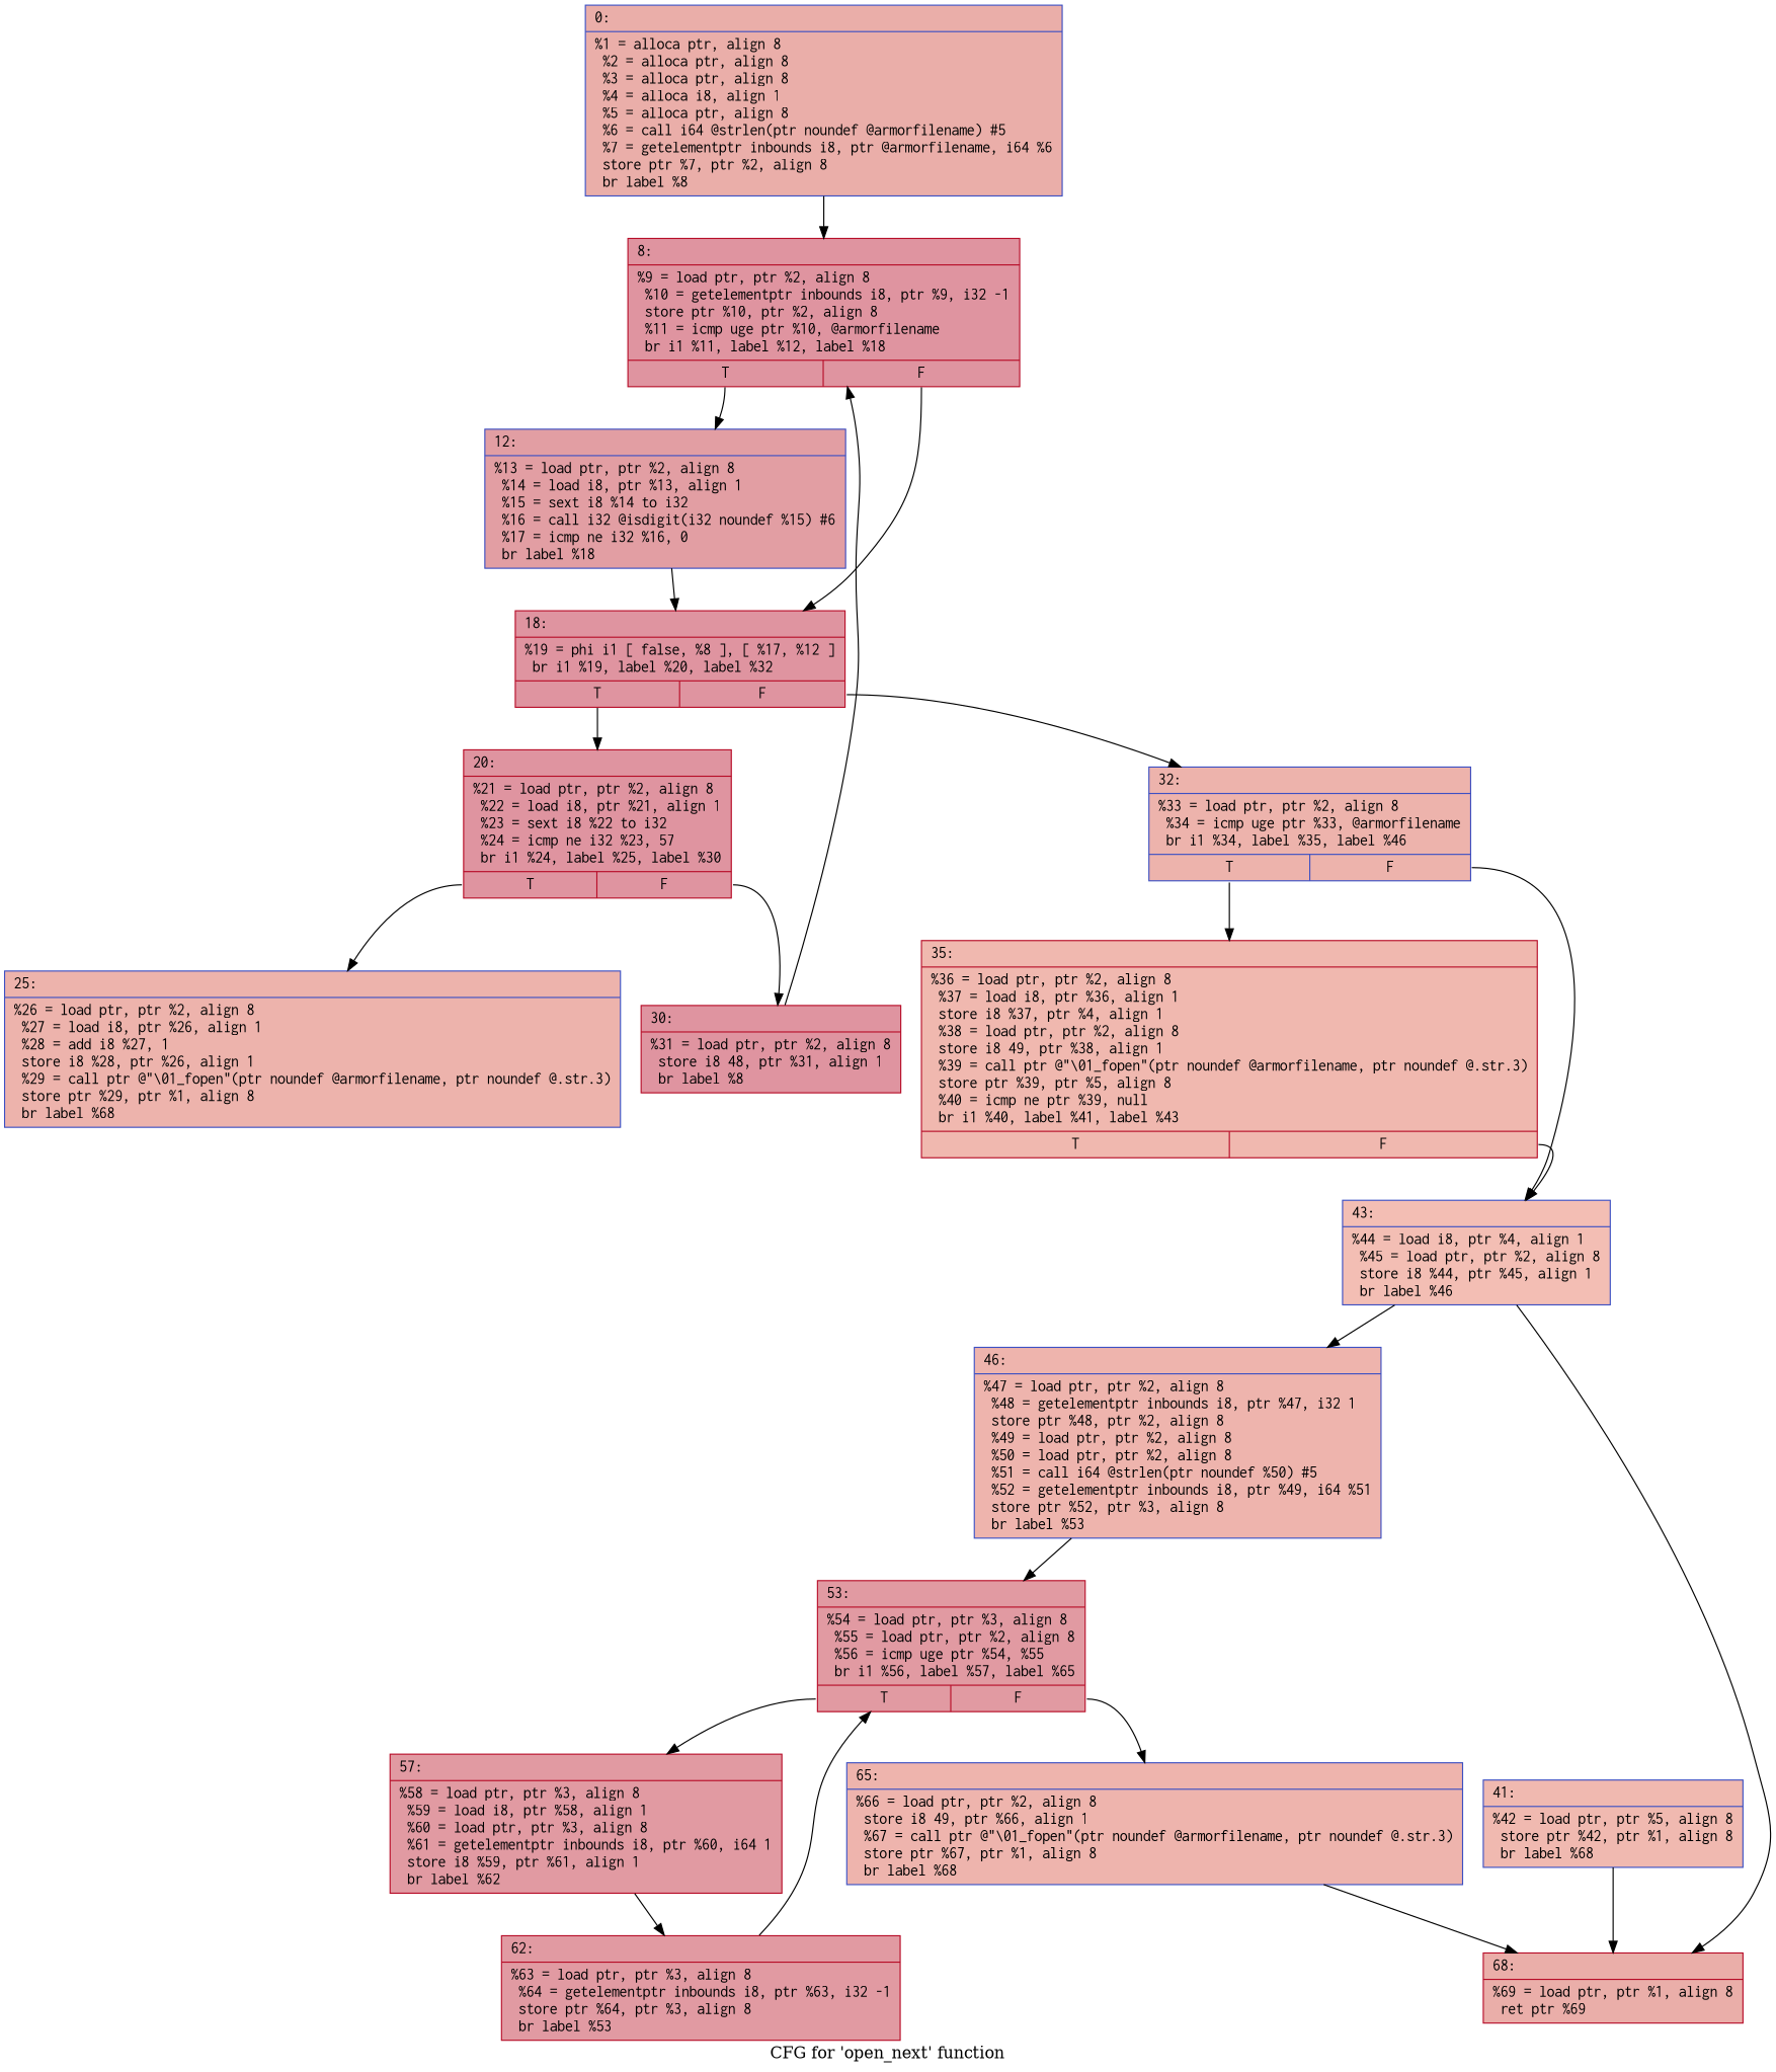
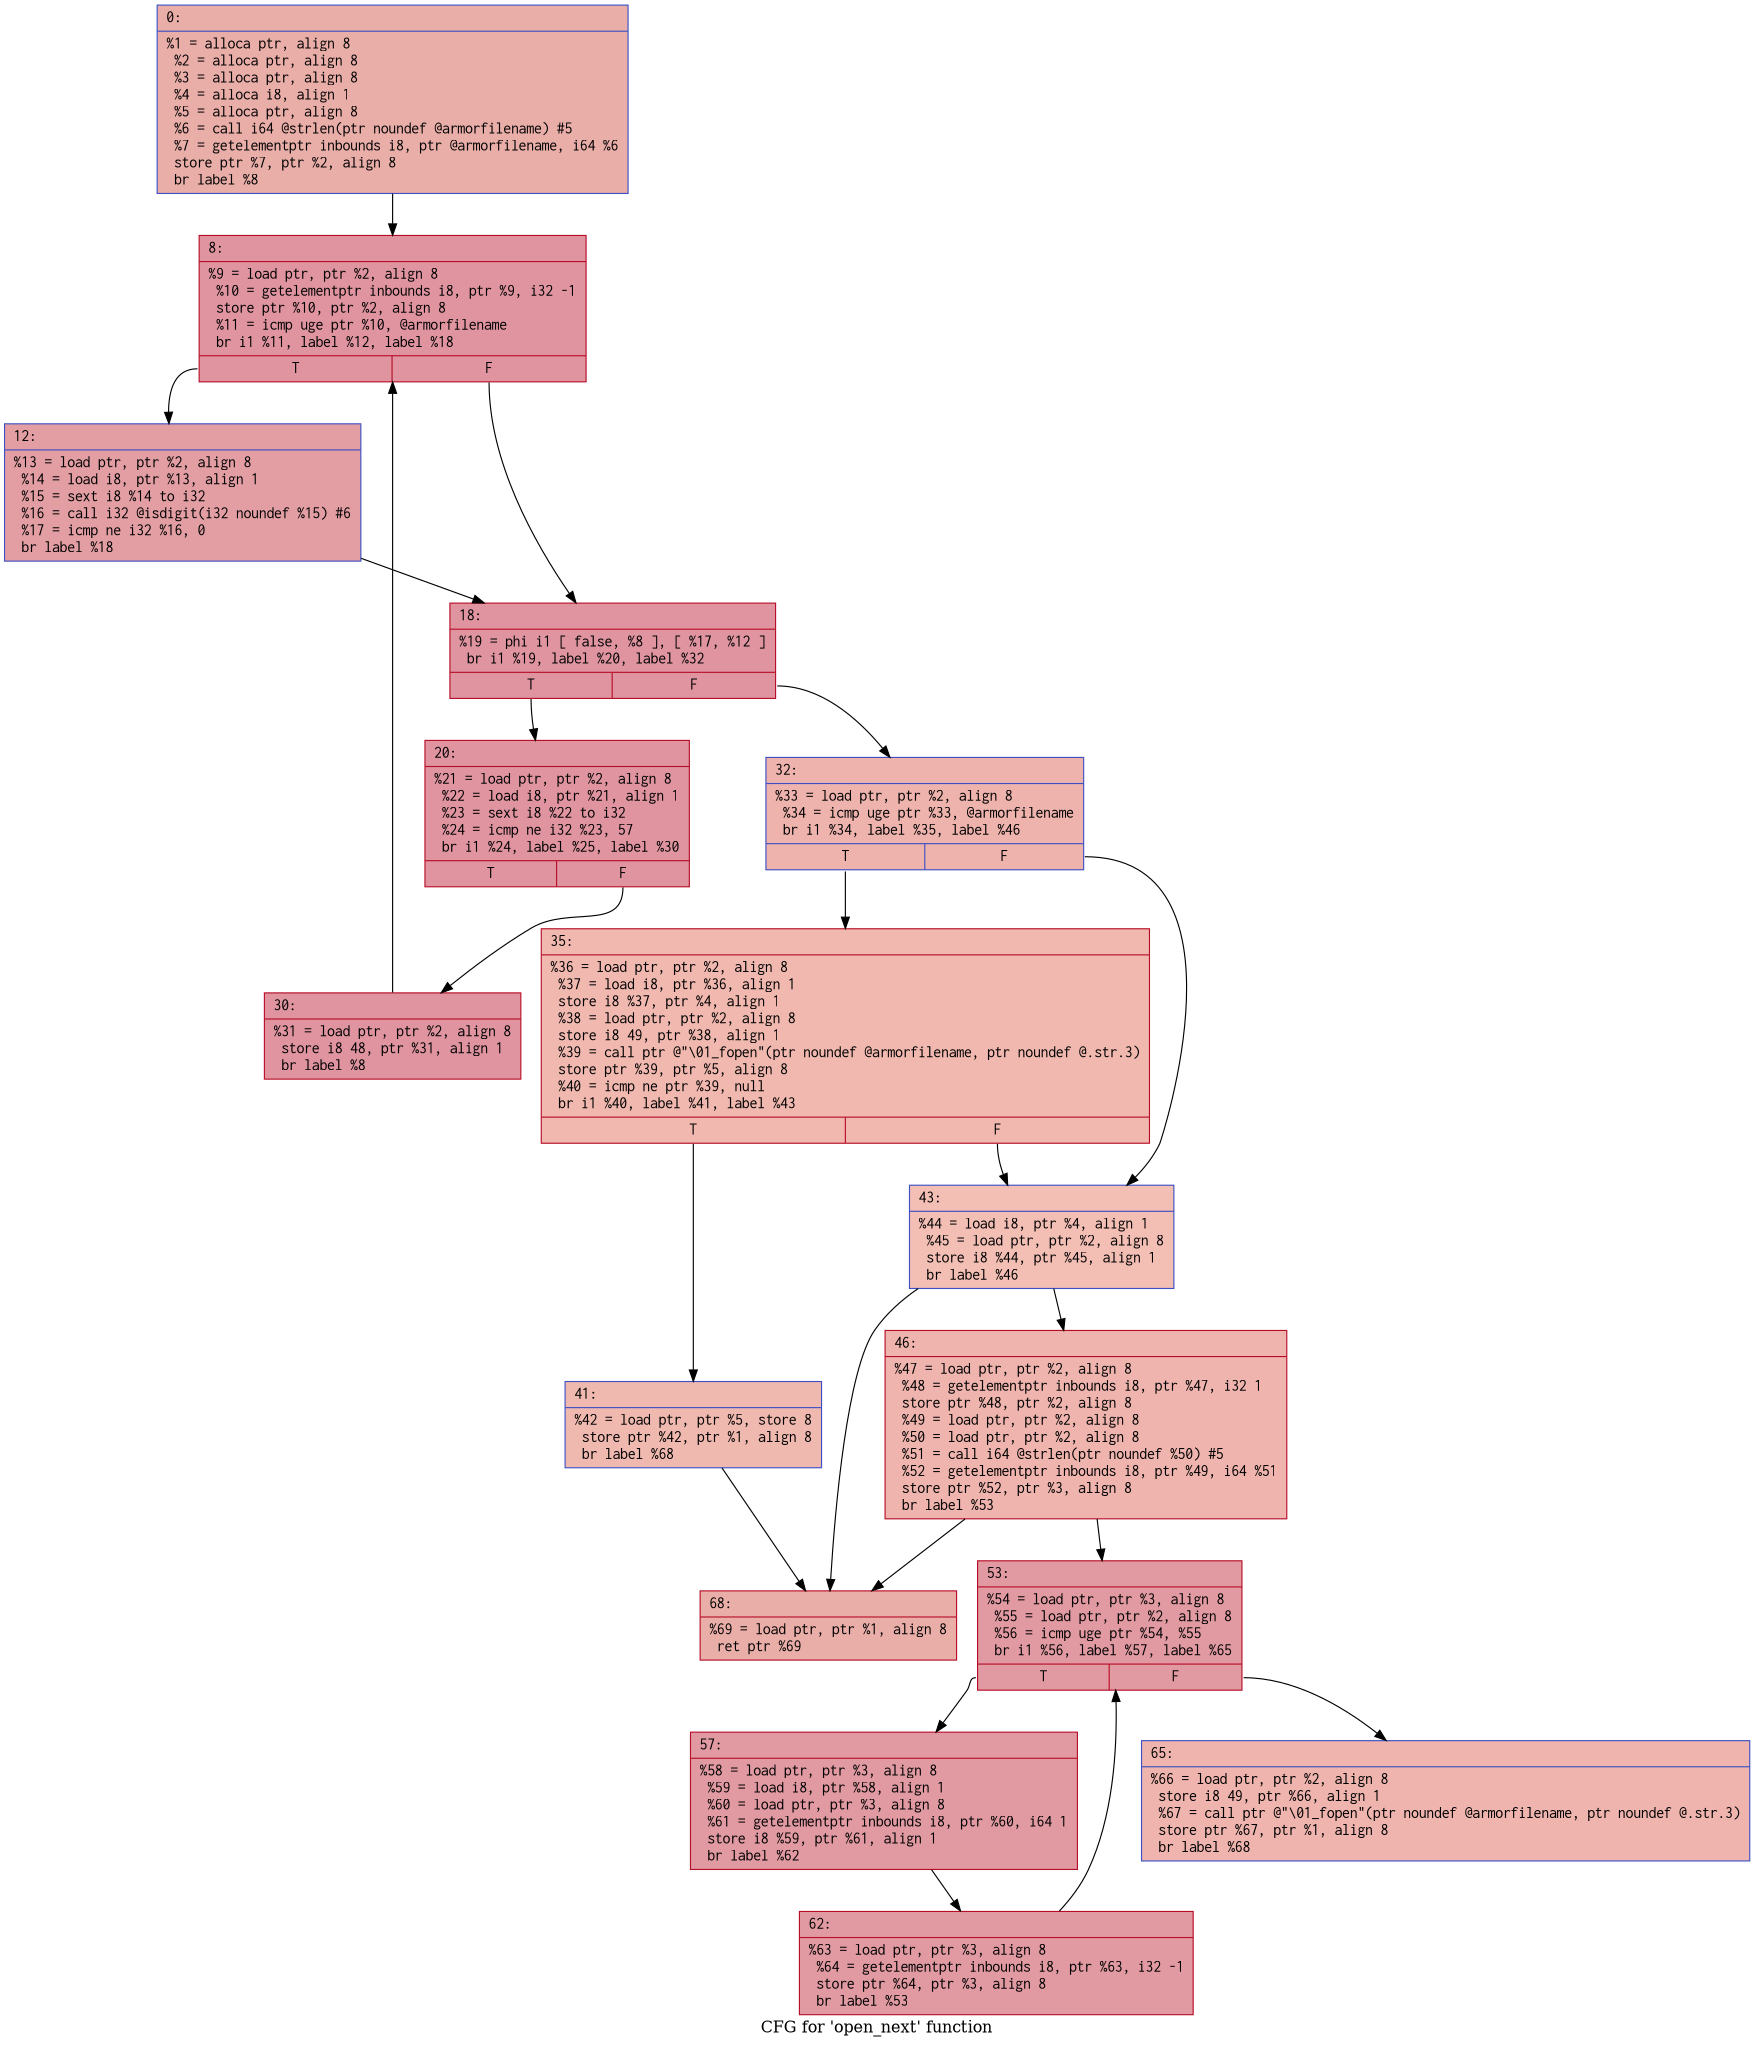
  digraph {
    label="CFG for 'open_next' function"
    node [color="#b70d28ff" fillcolor="#b70d2870" fontname=Courier shape=record style=filled]
    n1 [color="#3d50c3ff" fillcolor="#d0473d70" label="{0:\l|  %1 = alloca ptr, align 8\l  %2 = alloca ptr, align 8\l  %3 = alloca ptr, align 8\l  %4 = alloca i8, align 1\l  %5 = alloca ptr, align 8\l  %6 = call i64 @strlen(ptr noundef @armorfilename) #5\l  %7 = getelementptr inbounds i8, ptr @armorfilename, i64 %6\l  store ptr %7, ptr %2, align 8\l  br label %8\l}"]
    n2 [label="{8:\l|  %9 = load ptr, ptr %2, align 8\l  %10 = getelementptr inbounds i8, ptr %9, i32 -1\l  store ptr %10, ptr %2, align 8\l  %11 = icmp uge ptr %10, @armorfilename\l  br i1 %11, label %12, label %18\l|{<s0>T|<s1>F}}"]
    n3 [color="#3d50c3ff" fillcolor="#be242e70" label="{12:\l|  %13 = load ptr, ptr %2, align 8\l  %14 = load i8, ptr %13, align 1\l  %15 = sext i8 %14 to i32\l  %16 = call i32 @isdigit(i32 noundef %15) #6\l  %17 = icmp ne i32 %16, 0\l  br label %18\l}"]
    n4 [label="{18:\l|  %19 = phi i1 [ false, %8 ], [ %17, %12 ]\l  br i1 %19, label %20, label %32\l|{<s0>T|<s1>F}}"]
    n5 [label="{20:\l|  %21 = load ptr, ptr %2, align 8\l  %22 = load i8, ptr %21, align 1\l  %23 = sext i8 %22 to i32\l  %24 = icmp ne i32 %23, 57\l  br i1 %24, label %25, label %30\l|{<s0>T|<s1>F}}"]
    n6 [color="#3d50c3ff" fillcolor="#d6524470" label="{32:\l|  %33 = load ptr, ptr %2, align 8\l  %34 = icmp uge ptr %33, @armorfilename\l  br i1 %34, label %35, label %46\l|{<s0>T|<s1>F}}"]
-   n7 [color="#3d50c3ff" fillcolor="#d6524470" label="{25:\l|  %26 = load ptr, ptr %2, align 8\l  %27 = load i8, ptr %26, align 1\l  %28 = add i8 %27, 1\l  store i8 %28, ptr %26, align 1\l  %29 = call ptr @\"\\01_fopen\"(ptr noundef @armorfilename, ptr noundef @.str.3)\l  store ptr %29, ptr %1, align 8\l  br label %68\l}"]
    n8 [label="{30:\l|  %31 = load ptr, ptr %2, align 8\l  store i8 48, ptr %31, align 1\l  br label %8\l}"]
    n9 [fillcolor="#dc5d4a70" label="{35:\l|  %36 = load ptr, ptr %2, align 8\l  %37 = load i8, ptr %36, align 1\l  store i8 %37, ptr %4, align 1\l  %38 = load ptr, ptr %2, align 8\l  store i8 49, ptr %38, align 1\l  %39 = call ptr @\"\\01_fopen\"(ptr noundef @armorfilename, ptr noundef @.str.3)\l  store ptr %39, ptr %5, align 8\l  %40 = icmp ne ptr %39, null\l  br i1 %40, label %41, label %43\l|{<s0>T|<s1>F}}"]
    n10 [color="#3d50c3ff" fillcolor="#e36c5570" label="{43:\l|  %44 = load i8, ptr %4, align 1\l  %45 = load ptr, ptr %2, align 8\l  store i8 %44, ptr %45, align 1\l  br label %46\l}"]
-   n11 [color="#3d50c3ff" fillcolor="#de614d70" label="{41:\l|  %42 = load ptr, ptr %5, align 8\l  store ptr %42, ptr %1, align 8\l  br label %68\l}"]
-   n12 [color="#3d50c3ff" fillcolor="#d8564670" label="{46:\l|  %47 = load ptr, ptr %2, align 8\l  %48 = getelementptr inbounds i8, ptr %47, i32 1\l  store ptr %48, ptr %2, align 8\l  %49 = load ptr, ptr %2, align 8\l  %50 = load ptr, ptr %2, align 8\l  %51 = call i64 @strlen(ptr noundef %50) #5\l  %52 = getelementptr inbounds i8, ptr %49, i64 %51\l  store ptr %52, ptr %3, align 8\l  br label %53\l}"]
+   n11 [color="#3d50c3ff" fillcolor="#de614d70" label="{41:\l|  %42 = load ptr, ptr %5, store 8\l  store ptr %42, ptr %1, align 8\l  br label %68\l}"]
+   n12 [fillcolor="#d8564670" label="{46:\l|  %47 = load ptr, ptr %2, align 8\l  %48 = getelementptr inbounds i8, ptr %47, i32 1\l  store ptr %48, ptr %2, align 8\l  %49 = load ptr, ptr %2, align 8\l  %50 = load ptr, ptr %2, align 8\l  %51 = call i64 @strlen(ptr noundef %50) #5\l  %52 = getelementptr inbounds i8, ptr %49, i64 %51\l  store ptr %52, ptr %3, align 8\l  br label %53\l}"]
    n13 [fillcolor="#bb1b2c70" label="{53:\l|  %54 = load ptr, ptr %3, align 8\l  %55 = load ptr, ptr %2, align 8\l  %56 = icmp uge ptr %54, %55\l  br i1 %56, label %57, label %65\l|{<s0>T|<s1>F}}"]
    n14 [fillcolor="#d0473d70" label="{68:\l|  %69 = load ptr, ptr %1, align 8\l  ret ptr %69\l}"]
    n15 [fillcolor="#bb1b2c70" label="{57:\l|  %58 = load ptr, ptr %3, align 8\l  %59 = load i8, ptr %58, align 1\l  %60 = load ptr, ptr %3, align 8\l  %61 = getelementptr inbounds i8, ptr %60, i64 1\l  store i8 %59, ptr %61, align 1\l  br label %62\l}"]
    n16 [color="#3d50c3ff" fillcolor="#d8564670" label="{65:\l|  %66 = load ptr, ptr %2, align 8\l  store i8 49, ptr %66, align 1\l  %67 = call ptr @\"\\01_fopen\"(ptr noundef @armorfilename, ptr noundef @.str.3)\l  store ptr %67, ptr %1, align 8\l  br label %68\l}"]
    n17 [fillcolor="#bb1b2c70" label="{62:\l|  %63 = load ptr, ptr %3, align 8\l  %64 = getelementptr inbounds i8, ptr %63, i32 -1\l  store ptr %64, ptr %3, align 8\l  br label %53\l}"]
    n1 -> n2
    n2 -> n3 [tailport=s0]
    n2 -> n4 [tailport=s1]
    n3 -> n4
    n4 -> n5 [tailport=s0]
    n4 -> n6 [tailport=s1]
-   n5 -> n7 [tailport=s0]
    n5 -> n8 [tailport=s1]
    n6 -> n9 [tailport=s0]
    n6 -> n10 [tailport=s1]
    n8 -> n2
    n9 -> n10 [tailport=s1]
+   n9 -> n11 [tailport=s0]
    n10 -> n12
    n10 -> n14
    n11 -> n14
    n12 -> n13
    n13 -> n15 [tailport=s0]
    n13 -> n16 [tailport=s1]
    n15 -> n17
-   n16 -> n14
+   n12 -> n14
    n17 -> n13
  }
